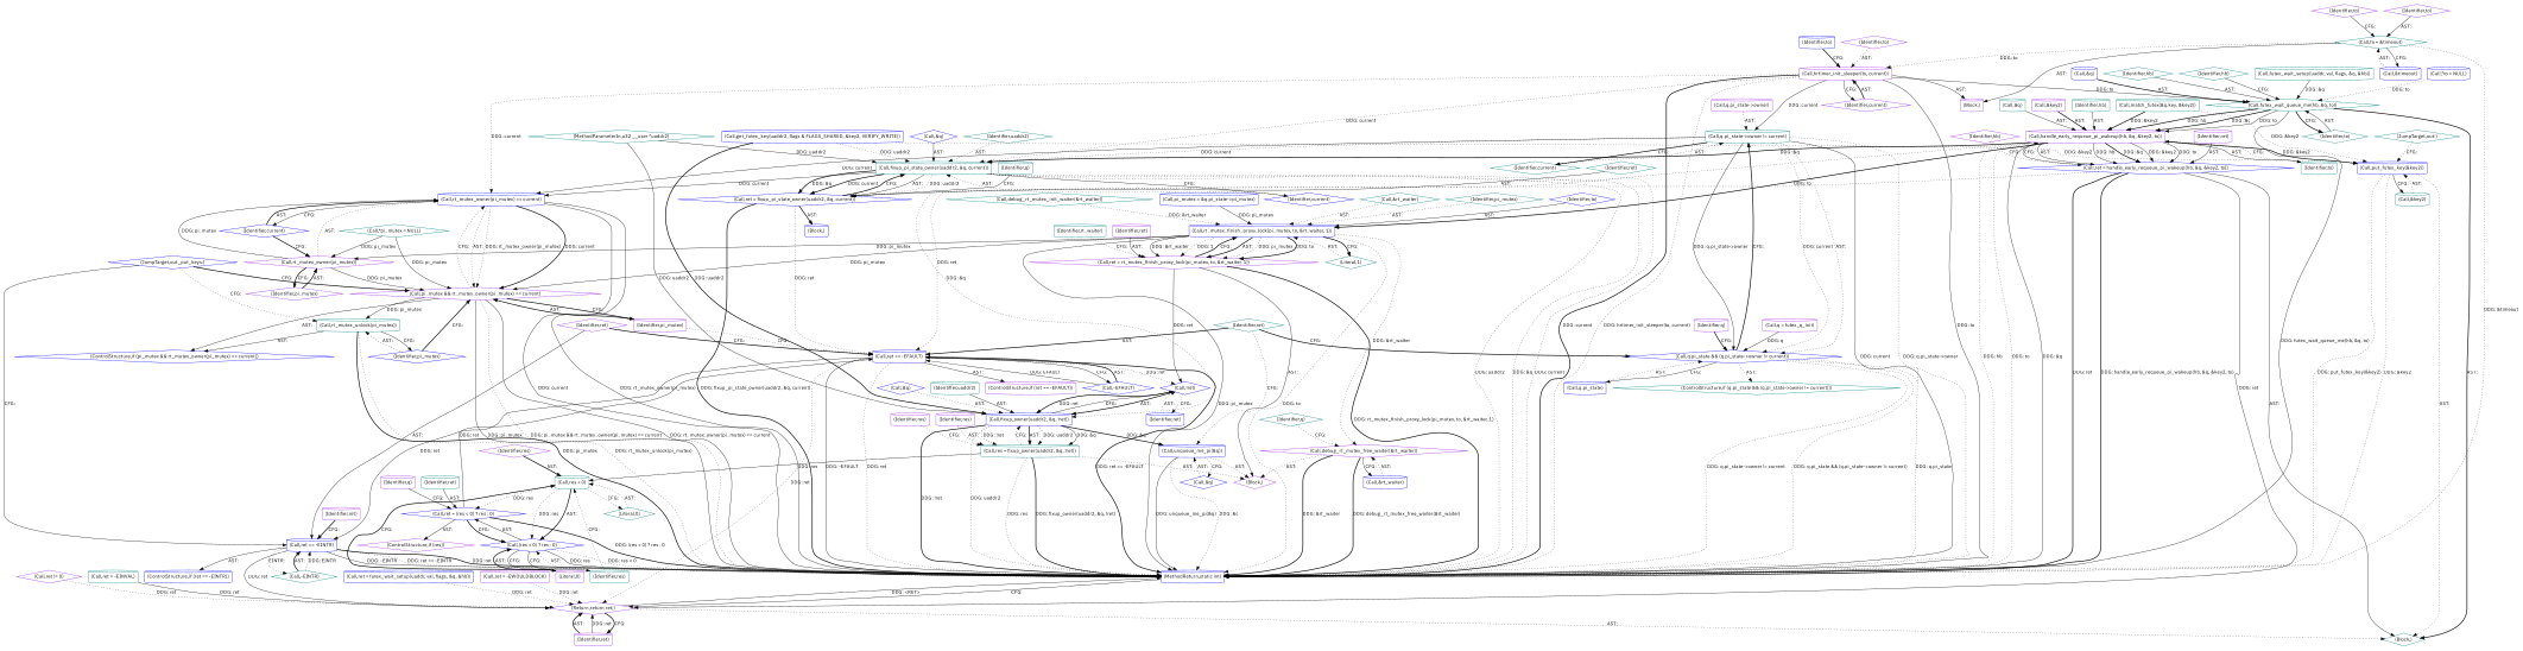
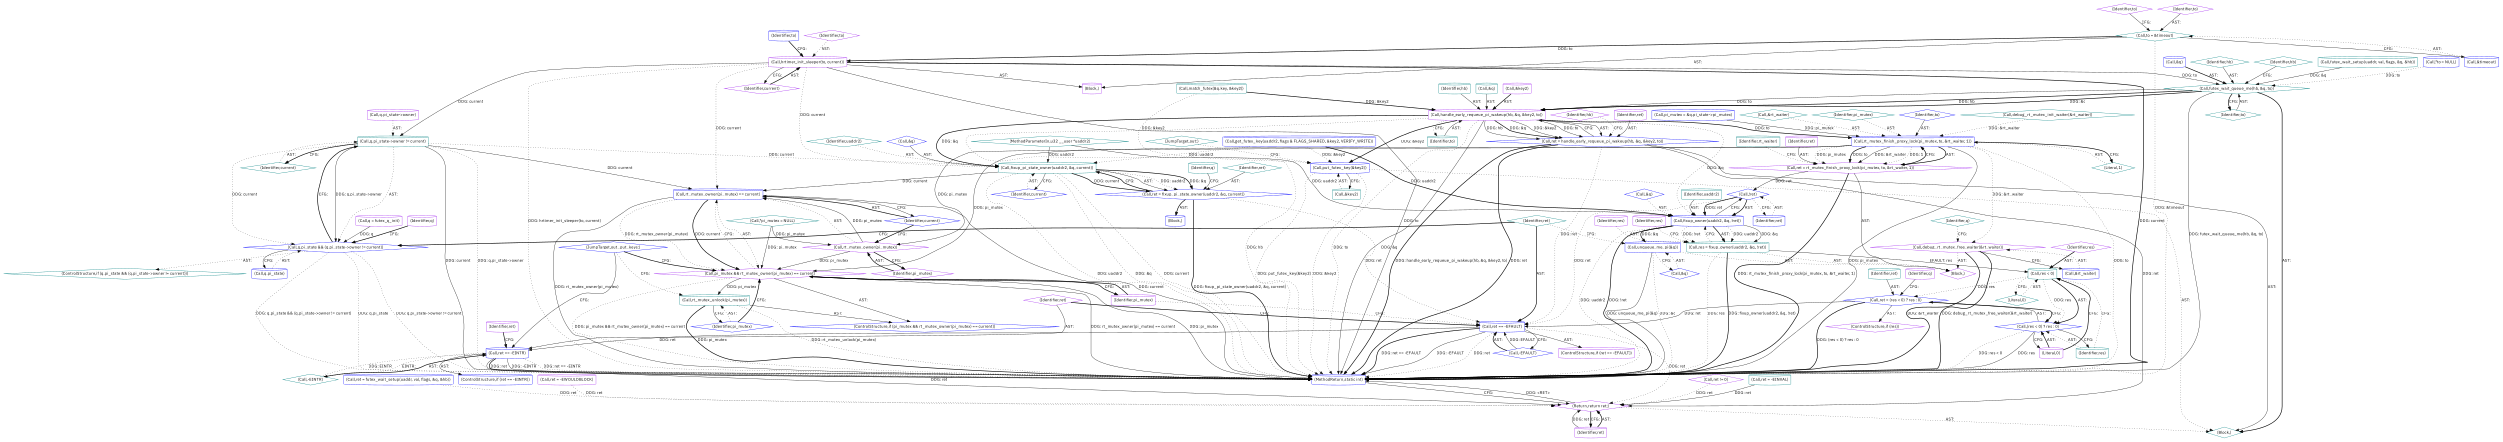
  digraph {
    fontname="IBM Plex Sans"
    node [color=teal fontname="IBM Plex Sans" shape=cylinder]
    edge [fontname="IBM Plex Sans" style=dotted]
    n1 [label="(Call,to = &timeout)" shape=diamond]
    n2 [color=purple label="(Call,hrtimer_init_sleeper(to, current))"]
    n3 [color=blue label="(Call,&timeout)"]
    n4 [color=purple label="(Block,)"]
    n5 [color=blue label="(MethodReturn,static int)"]
    n6 [label="(Call,futex_wait_queue_me(hb, &q, to))" shape=diamond]
    n7 [label="(Call,fixup_pi_state_owner(uaddr2, &q, current))"]
    n8 [color=blue label="(Call,rt_mutex_owner(pi_mutex) == current)"]
    n9 [label="(Call,q.pi_state->owner != current)"]
    n10 [color=purple label="(Identifier,current)" shape=diamond]
    n11 [color=purple label="(Return,return ret;)" shape=diamond]
    n12 [color=purple label="(Call,handle_early_requeue_pi_wakeup(hb, &q, &key2, to))"]
    n13 [label="(Block,)" shape=diamond]
    n14 [label="(Identifier,to)" shape=diamond]
    n15 [color=blue label="(Call,ret = fixup_pi_state_owner(uaddr2, &q, current))" shape=diamond]
    n16 [color=blue label="(Identifier,current)" shape=diamond]
    n17 [color=purple label="(Call,pi_mutex && rt_mutex_owner(pi_mutex) == current)" shape=diamond]
    n18 [color=blue label="(Identifier,current)" shape=diamond]
    n19 [color=blue label="(Call,q.pi_state && (q.pi_state->owner != current))" shape=diamond]
    n20 [label="(Identifier,current)" shape=diamond]
    n21 [color=blue label="(Call,ret = handle_early_requeue_pi_wakeup(hb, &q, &key2, to))" shape=diamond]
    n22 [color=blue label="(Call,rt_mutex_finish_proxy_lock(pi_mutex, to, &rt_waiter, 1))"]
    n23 [color=blue label="(Call,fixup_owner(uaddr2, &q, !ret))"]
    n24 [color=blue label="(Call,put_futex_key(&key2))"]
    n25 [label="(Identifier,to)"]
    n26 [color=blue label="(Call,ret == -EFAULT)"]
    n27 [color=purple label="(Call,ret = rt_mutex_finish_proxy_lock(pi_mutex, to, &rt_waiter, 1))" shape=diamond]
    n28 [color=purple label="(Call,debug_rt_mutex_free_waiter(&rt_waiter))" shape=diamond]
    n29 [color=purple label="(Call,rt_mutex_owner(pi_mutex))" shape=diamond]
    n30 [label="(Literal,1)" shape=diamond]
    n31 [color=blue label="(Call,!ret)" shape=diamond]
    n32 [label="(Call,res = fixup_owner(uaddr2, &q, !ret))"]
    n33 [color=blue label="(Call,unqueue_me_pi(&q))"]
    n34 [label="(Call,&key2)"]
    n35 [color=blue label="(Call,ret == -EINTR)"]
    n36 [color=blue label="(Call,-EFAULT)" shape=diamond]
    n37 [color=purple label="(ControlStructure,if (ret == -EFAULT))"]
    n38 [color=purple label="(Identifier,ret)"]
    n39 [color=blue label="(ControlStructure,if (ret == -EINTR))"]
    n40 [label="(Call,-EINTR)" shape=diamond]
    n41 [color=blue label="(Block,)"]
    n42 [label="(Call,rt_mutex_unlock(pi_mutex))"]
    n43 [color=purple label="(Identifier,pi_mutex)"]
    n44 [color=blue label="(ControlStructure,if (pi_mutex && rt_mutex_owner(pi_mutex) == current))" shape=diamond]
    n45 [color=blue label="(Identifier,pi_mutex)" shape=diamond]
    n46 [color=purple label="(Block,)" shape=diamond]
    n47 [color=blue label="(Call,&rt_waiter)"]
    n48 [color=purple label="(Identifier,pi_mutex)" shape=diamond]
    n49 [color=blue label="(Identifier,ret)"]
    n50 [label="(Call,res < 0)"]
    n51 [color=blue label="(Call,&q)" shape=diamond]
    n52 [color=blue label="(Call,ret = (res < 0) ? res : 0)" shape=diamond]
    n53 [color=blue label="(Call,(res < 0) ? res : 0)" shape=diamond]
    n54 [label="(Literal,0)" shape=diamond]
    n55 [color=purple label="(ControlStructure,if (res))" shape=diamond]
    n56 [color=purple label="(Literal,0)"]
    n57 [label="(Identifier,res)"]
    n58 [color=blue label="(Call,q.pi_state)"]
    n59 [label="(ControlStructure,if (q.pi_state && (q.pi_state->owner != current)))" shape=diamond]
    n60 [label="(Call,*pi_mutex = NULL)" shape=diamond]
    n61 [label="(Identifier,hb)" shape=diamond]
    n62 [color=purple label="(Call,q = futex_q_init)"]
    n63 [label="(Call,&rt_waiter)" shape=diamond]
    n64 [color=purple label="(Call,ret != 0)" shape=diamond]
    n65 [label="(Call,futex_wait_setup(uaddr, val, flags, &q, &hb))"]
    n66 [label="(Identifier,pi_mutex)" shape=diamond]
    n67 [color=purple label="(Call,q.pi_state->owner)"]
    n68 [color=purple label="(Identifier,q)"]
    n69 [color=purple label="(Identifier,ret)" shape=diamond]
    n70 [label="(Identifier,ret)" shape=diamond]
    n71 [color=blue label="(Call,*to = NULL)"]
    n72 [color=purple label="(Identifier,hb)" shape=diamond]
    n73 [color=blue label="(Call,&q)" shape=diamond]
    n74 [label="(Identifier,ret)"]
    n75 [label="(Call,match_futex(&q.key, &key2))"]
    n76 [label="(MethodParameterIn,u32 __user *uaddr2)" shape=diamond]
    n77 [color=purple label="(Identifier,ret)"]
    n78 [color=purple label="(Identifier,res)"]
    n79 [label="(Call,ret = -EINVAL)"]
    n80 [label="(Identifier,rt_waiter)"]
    n81 [label="(Identifier,uaddr2)" shape=diamond]
    n82 [label="(Call,&q)"]
    n83 [color=purple label="(Identifier,to)" shape=diamond]
    n84 [color=purple label="(Identifier,res)" shape=diamond]
    n85 [color=blue label="(Identifier,to)" shape=diamond]
    n86 [color=purple label="(Call,&key2)"]
    n87 [color=blue label="(Call,&q)" shape=diamond]
    n88 [label="(Identifier,uaddr2)"]
    n89 [label="(Identifier,q)" shape=diamond]
    n90 [color=purple label="(Identifier,q)"]
    n91 [color=purple label="(Identifier,ret)"]
    n92 [color=blue label="(JumpTarget,out_put_keys:)" shape=diamond]
    n93 [color=purple label="(Identifier,ret)"]
    n94 [label="(Identifier,q)"]
    n95 [label="(Identifier,hb)"]
    n96 [label="(JumpTarget,out:)" shape=diamond]
    n97 [label="(Identifier,ret)" shape=diamond]
    n98 [color=blue label="(Call,&q)"]
    n99 [color=blue label="(Identifier,to)"]
    n100 [color=purple label="(Identifier,to)" shape=diamond]
    n101 [label="(Identifier,hb)" shape=diamond]
    n102 [color=blue label="(Call,get_futex_key(uaddr2, flags & FLAGS_SHARED, &key2, VERIFY_WRITE))"]
    n103 [color=purple label="(Identifier,to)" shape=diamond]
    n104 [label="(Call,debug_rt_mutex_init_waiter(&rt_waiter))" shape=diamond]
    n105 [color=blue label="(Call,ret = futex_wait_setup(uaddr, val, flags, &q, &hb))"]
    n106 [color=purple label="(Call,ret = -EWOULDBLOCK)"]
    n107 [color=purple label="(Identifier,res)"]
    n108 [color=blue label="(Call,pi_mutex = &q.pi_state->pi_mutex)"]
-   n1 -> n2 [label="DDG: to"]
+   n1 -> n2 [label="DDG: to" style=bold]
    n1 -> n3 [label="CFG: " style=solid]
    n1 -> n4 [label="AST: " style=solid]
    n1 -> n5 [label="DDG: &timeout"]
    n2 -> n4 [label="AST: " style=solid]
    n2 -> n5 [label="DDG: current" style=bold]
    n2 -> n5 [label="DDG: hrtimer_init_sleeper(to, current)"]
    n2 -> n5 [label="DDG: to" style=solid]
    n2 -> n6 [label="DDG: to" style=solid]
    n2 -> n7 [label="DDG: current"]
    n2 -> n8 [label="DDG: current"]
    n2 -> n9 [label="DDG: current" style=solid]
    n2 -> n10 [label="CFG: " style=solid]
    n3 -> n1 [label="AST: "]
    n5 -> n11 [label="CFG: " style=solid]
    n6 -> n5 [label="DDG: futex_wait_queue_me(hb, &q, to)" style=solid]
    n6 -> n12 [label="DDG: hb" style=bold]
    n6 -> n12 [label="DDG: &q" style=bold]
    n6 -> n12 [label="DDG: to" style=solid]
    n6 -> n13 [label="AST: " style=bold]
    n6 -> n14 [label="CFG: " style=bold]
    n7 -> n5 [label="DDG: uaddr2"]
    n7 -> n5 [label="DDG: &q"]
    n7 -> n5 [label="DDG: current"]
    n7 -> n8 [label="DDG: current" style=solid]
    n7 -> n15 [label="AST: " style=solid]
    n7 -> n15 [label="DDG: uaddr2"]
    n7 -> n15 [label="DDG: &q" style=bold]
    n7 -> n15 [label="DDG: current" style=bold]
    n7 -> n16 [label="CFG: " style=solid]
    n8 -> n5 [label="DDG: current" style=solid]
    n8 -> n5 [label="DDG: rt_mutex_owner(pi_mutex)" style=solid]
    n8 -> n17 [label="AST: "]
    n8 -> n17 [label="DDG: rt_mutex_owner(pi_mutex)"]
    n8 -> n17 [label="DDG: current" style=bold]
    n8 -> n18 [label="CFG: " style=solid]
    n9 -> n5 [label="DDG: current" style=solid]
    n9 -> n5 [label="DDG: q.pi_state->owner"]
    n9 -> n7 [label="DDG: current"]
    n9 -> n8 [label="DDG: current" style=solid]
    n9 -> n19 [label="AST: "]
    n9 -> n19 [label="DDG: q.pi_state->owner" style=solid]
    n9 -> n19 [label="DDG: current"]
    n9 -> n20 [label="CFG: " style=bold]
    n10 -> n2 [label="AST: " style=bold]
    n11 -> n5 [label="DDG: <RET>" style=solid]
    n11 -> n13 [label="AST: "]
    n11 -> n38 [label="CFG: " style=bold]
    n12 -> n5 [label="DDG: hb"]
    n12 -> n5 [label="DDG: to"]
    n12 -> n5 [label="DDG: &q" style=solid]
    n12 -> n7 [label="DDG: &q" style=bold]
    n12 -> n21 [label="AST: " style=solid]
    n12 -> n21 [label="DDG: hb" style=solid]
    n12 -> n21 [label="DDG: &q" style=bold]
    n12 -> n21 [label="DDG: &key2" style=solid]
    n12 -> n21 [label="DDG: to" style=solid]
    n12 -> n22 [label="DDG: to" style=bold]
    n12 -> n23 [label="DDG: &q"]
    n12 -> n24 [label="DDG: &key2" style=bold]
    n12 -> n25 [label="CFG: "]
    n14 -> n6 [label="AST: " style=solid]
    n15 -> n5 [label="DDG: fixup_pi_state_owner(uaddr2, &q, current)" style=bold]
    n15 -> n7 [label="CFG: " style=bold]
    n15 -> n26 [label="DDG: ret"]
    n15 -> n41 [label="AST: " style=bold]
    n16 -> n7 [label="AST: "]
    n17 -> n5 [label="DDG: pi_mutex && rt_mutex_owner(pi_mutex) == current"]
    n17 -> n5 [label="DDG: rt_mutex_owner(pi_mutex) == current" style=solid]
    n17 -> n5 [label="DDG: pi_mutex" style=solid]
    n17 -> n8 [label="CFG: "]
    n17 -> n42 [label="DDG: pi_mutex" style=solid]
    n17 -> n43 [label="CFG: " style=bold]
    n17 -> n44 [label="AST: " style=solid]
    n18 -> n8 [label="AST: " style=bold]
    n18 -> n29 [label="CFG: " style=bold]
    n19 -> n5 [label="DDG: q.pi_state->owner != current"]
    n19 -> n5 [label="DDG: q.pi_state && (q.pi_state->owner != current)"]
    n19 -> n5 [label="DDG: q.pi_state"]
    n19 -> n9 [label="CFG: " style=bold]
    n19 -> n58 [label="CFG: " style=solid]
    n19 -> n59 [label="AST: "]
    n20 -> n9 [label="AST: "]
    n21 -> n5 [label="DDG: ret" style=bold]
    n21 -> n5 [label="DDG: handle_early_requeue_pi_wakeup(hb, &q, &key2, to)" style=bold]
    n21 -> n11 [label="DDG: ret" style=solid]
    n21 -> n12 [label="CFG: " style=solid]
    n21 -> n13 [label="AST: " style=solid]
    n21 -> n26 [label="DDG: ret"]
    n22 -> n5 [label="DDG: pi_mutex" style=solid]
    n22 -> n5 [label="DDG: to"]
    n22 -> n17 [label="DDG: pi_mutex" style=solid]
    n22 -> n27 [label="AST: " style=bold]
    n22 -> n27 [label="DDG: pi_mutex"]
    n22 -> n27 [label="DDG: to" style=bold]
    n22 -> n27 [label="DDG: &rt_waiter" style=solid]
    n22 -> n27 [label="DDG: 1"]
    n22 -> n28 [label="DDG: &rt_waiter"]
    n22 -> n29 [label="DDG: pi_mutex" style=solid]
    n22 -> n30 [label="CFG: " style=bold]
    n23 -> n5 [label="DDG: !ret" style=bold]
    n23 -> n5 [label="DDG: uaddr2"]
    n23 -> n31 [label="CFG: " style=solid]
    n23 -> n32 [label="AST: " style=bold]
    n23 -> n32 [label="DDG: uaddr2"]
    n23 -> n32 [label="DDG: &q" style=solid]
    n23 -> n32 [label="DDG: !ret"]
    n23 -> n33 [label="DDG: &q" style=bold]
    n24 -> n5 [label="DDG: &key2"]
    n24 -> n5 [label="DDG: put_futex_key(&key2)"]
    n24 -> n13 [label="AST: "]
    n24 -> n34 [label="CFG: " style=solid]
    n25 -> n12 [label="AST: " style=solid]
    n26 -> n5 [label="DDG: -EFAULT" style=solid]
    n26 -> n5 [label="DDG: ret"]
    n26 -> n5 [label="DDG: ret == -EFAULT" style=bold]
    n26 -> n11 [label="DDG: ret"]
    n26 -> n35 [label="DDG: ret" style=solid]
    n26 -> n36 [label="CFG: " style=solid]
    n26 -> n37 [label="AST: " style=solid]
    n27 -> n5 [label="DDG: rt_mutex_finish_proxy_lock(pi_mutex, to, &rt_waiter, 1)" style=bold]
    n27 -> n22 [label="CFG: " style=bold]
    n27 -> n31 [label="DDG: ret" style=solid]
    n27 -> n46 [label="AST: " style=solid]
    n28 -> n5 [label="DDG: debug_rt_mutex_free_waiter(&rt_waiter)" style=bold]
    n28 -> n5 [label="DDG: &rt_waiter" style=bold]
    n28 -> n46 [label="AST: "]
    n28 -> n47 [label="CFG: " style=solid]
    n29 -> n8 [label="AST: "]
    n29 -> n8 [label="DDG: pi_mutex" style=solid]
    n29 -> n17 [label="DDG: pi_mutex" style=solid]
    n29 -> n48 [label="CFG: " style=bold]
    n30 -> n22 [label="AST: "]
    n31 -> n23 [label="AST: " style=bold]
    n31 -> n23 [label="DDG: ret" style=bold]
-   n26 -> n31 [label="DDG: ret"]
+   n31 -> n26 [label="DDG: ret"]
    n31 -> n49 [label="CFG: "]
    n32 -> n5 [label="DDG: res"]
    n32 -> n5 [label="DDG: fixup_owner(uaddr2, &q, !ret)" style=bold]
    n32 -> n23 [label="CFG: "]
    n32 -> n46 [label="AST: "]
-   n32 -> n50 [label="DDG: res" style=solid]
+   n32 -> n50 [label="EFAULT: res" style=solid]
    n33 -> n5 [label="DDG: &q"]
    n33 -> n5 [label="DDG: unqueue_me_pi(&q)" style=solid]
    n33 -> n46 [label="AST: "]
    n33 -> n51 [label="CFG: "]
    n34 -> n24 [label="AST: "]
    n35 -> n5 [label="DDG: -EINTR" style=solid]
    n35 -> n5 [label="DDG: ret == -EINTR"]
    n35 -> n5 [label="DDG: ret" style=bold]
    n35 -> n11 [label="DDG: ret" style=solid]
    n35 -> n39 [label="AST: " style=solid]
    n35 -> n40 [label="EINTR: "]
    n36 -> n26 [label="AST: " style=bold]
    n36 -> n26 [label="DDG: EFAULT" style=solid]
    n38 -> n11 [label="AST: " style=bold]
    n38 -> n11 [label="DDG: ret" style=solid]
    n40 -> n35 [label="AST: " style=bold]
    n40 -> n35 [label="DDG: EINTR"]
    n42 -> n5 [label="DDG: rt_mutex_unlock(pi_mutex)"]
    n42 -> n5 [label="DDG: pi_mutex" style=bold]
    n42 -> n44 [label="AST: " style=solid]
    n42 -> n45 [label="CFG: " style=solid]
    n43 -> n17 [label="AST: " style=bold]
    n43 -> n26 [label="CFG: "]
    n45 -> n17 [label="CFG: " style=bold]
    n45 -> n42 [label="AST: "]
    n47 -> n28 [label="AST: "]
    n48 -> n29 [label="AST: " style=bold]
    n49 -> n31 [label="AST: "]
    n50 -> n52 [label="DDG: res"]
    n50 -> n53 [label="AST: " style=bold]
    n50 -> n53 [label="DDG: res"]
    n50 -> n54 [label="CFG: "]
    n51 -> n33 [label="AST: "]
    n52 -> n5 [label="DDG: (res < 0) ? res : 0" style=bold]
    n52 -> n26 [label="DDG: ret" style=solid]
    n52 -> n53 [label="CFG: " style=bold]
    n52 -> n55 [label="AST: " style=solid]
    n53 -> n5 [label="DDG: res < 0"]
    n53 -> n5 [label="DDG: res" style=solid]
    n53 -> n52 [label="AST: " style=solid]
    n53 -> n56 [label="CFG: " style=solid]
    n53 -> n57 [label="CFG: " style=solid]
    n54 -> n50 [label="AST: "]
    n56 -> n50 [label="CFG: " style=bold]
    n56 -> n53 [label="AST: " style=bold]
    n57 -> n50 [label="CFG: "]
    n57 -> n53 [label="AST: "]
    n58 -> n19 [label="AST: "]
    n60 -> n17 [label="DDG: pi_mutex" style=solid]
    n60 -> n29 [label="DDG: pi_mutex" style=solid]
    n61 -> n6 [label="CFG: " style=solid]
    n62 -> n19 [label="DDG: q" style=solid]
    n63 -> n22 [label="AST: "]
    n64 -> n11 [label="DDG: ret"]
    n65 -> n6 [label="DDG: &q" style=solid]
    n66 -> n22 [label="AST: "]
    n67 -> n9 [label="AST: "]
    n68 -> n19 [label="CFG: " style=bold]
    n69 -> n26 [label="CFG: " style=bold]
    n69 -> n35 [label="AST: " style=solid]
    n70 -> n19 [label="CFG: " style=bold]
    n70 -> n26 [label="AST: " style=bold]
    n70 -> n33 [label="CFG: "]
    n71 -> n6 [label="DDG: to"]
    n72 -> n21 [label="CFG: "]
    n73 -> n7 [label="AST: " style=solid]
    n74 -> n52 [label="AST: " style=solid]
    n75 -> n12 [label="DDG: &key2" style=bold]
    n75 -> n24 [label="DDG: &key2"]
    n76 -> n7 [label="DDG: uaddr2" style=solid]
    n76 -> n23 [label="DDG: uaddr2" style=solid]
    n77 -> n35 [label="CFG: " style=bold]
    n78 -> n32 [label="CFG: "]
    n79 -> n11 [label="DDG: ret" style=solid]
    n80 -> n27 [label="CFG: "]
    n81 -> n7 [label="AST: "]
    n82 -> n12 [label="AST: " style=solid]
    n83 -> n2 [label="AST: "]
    n84 -> n50 [label="AST: " style=bold]
    n85 -> n22 [label="AST: " style=solid]
    n86 -> n12 [label="AST: " style=bold]
    n87 -> n23 [label="AST: "]
    n88 -> n23 [label="AST: " style=solid]
    n89 -> n28 [label="CFG: "]
    n90 -> n52 [label="CFG: " style=solid]
    n91 -> n21 [label="AST: " style=solid]
    n92 -> n17 [label="CFG: " style=bold]
    n92 -> n35 [label="CFG: " style=solid]
    n92 -> n42 [label="CFG: "]
    n93 -> n27 [label="AST: " style=solid]
    n94 -> n15 [label="CFG: " style=solid]
    n95 -> n12 [label="AST: " style=solid]
    n96 -> n24 [label="CFG: "]
    n97 -> n15 [label="AST: " style=solid]
    n98 -> n6 [label="AST: " style=bold]
    n99 -> n2 [label="CFG: " style=bold]
    n100 -> n1 [label="CFG: " style=solid]
    n101 -> n6 [label="AST: " style=solid]
    n102 -> n7 [label="DDG: uaddr2"]
    n102 -> n23 [label="DDG: uaddr2" style=bold]
    n102 -> n24 [label="DDG: &key2"]
    n103 -> n1 [label="AST: " style=solid]
    n104 -> n22 [label="DDG: &rt_waiter"]
    n105 -> n11 [label="DDG: ret"]
    n106 -> n11 [label="DDG: ret"]
    n107 -> n32 [label="AST: "]
    n108 -> n22 [label="DDG: pi_mutex" style=solid]
  }
